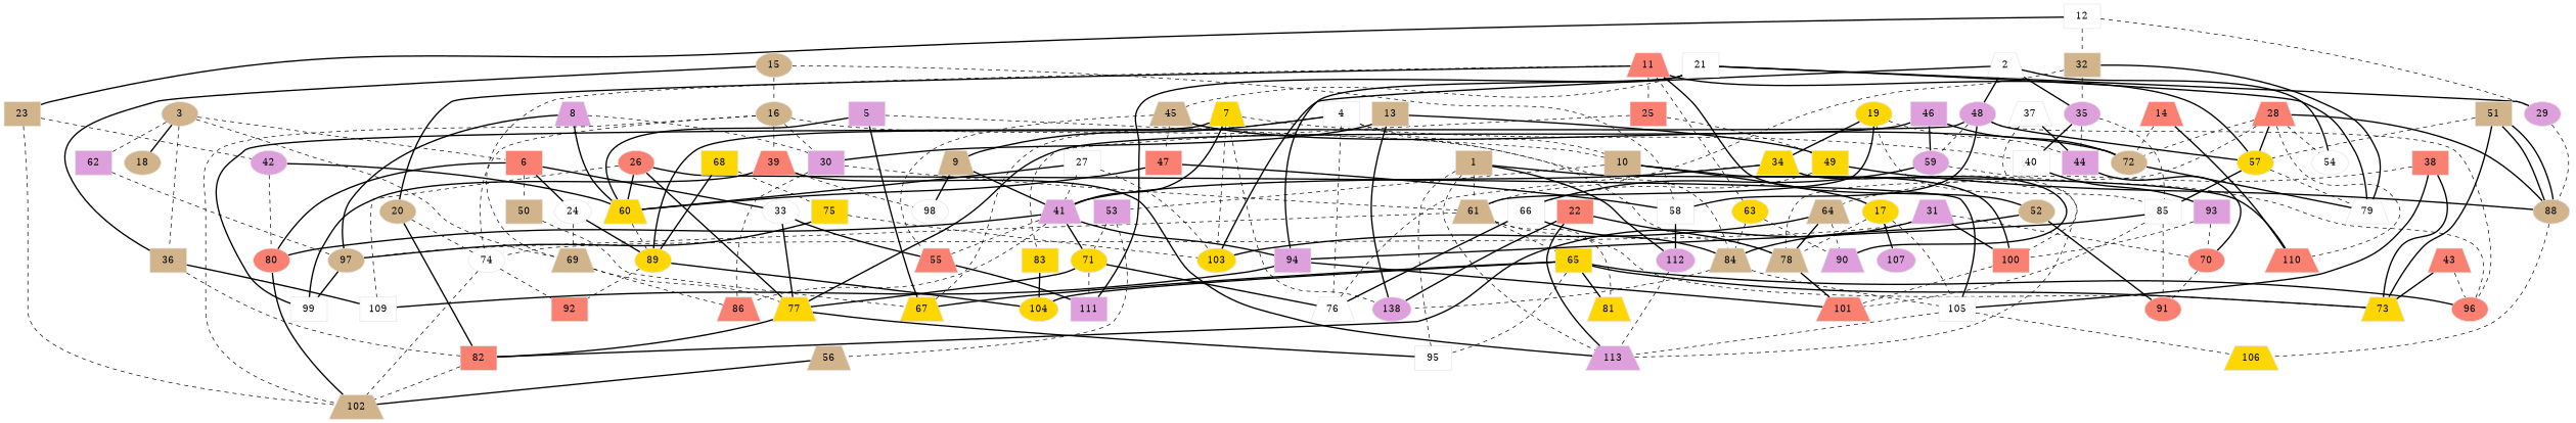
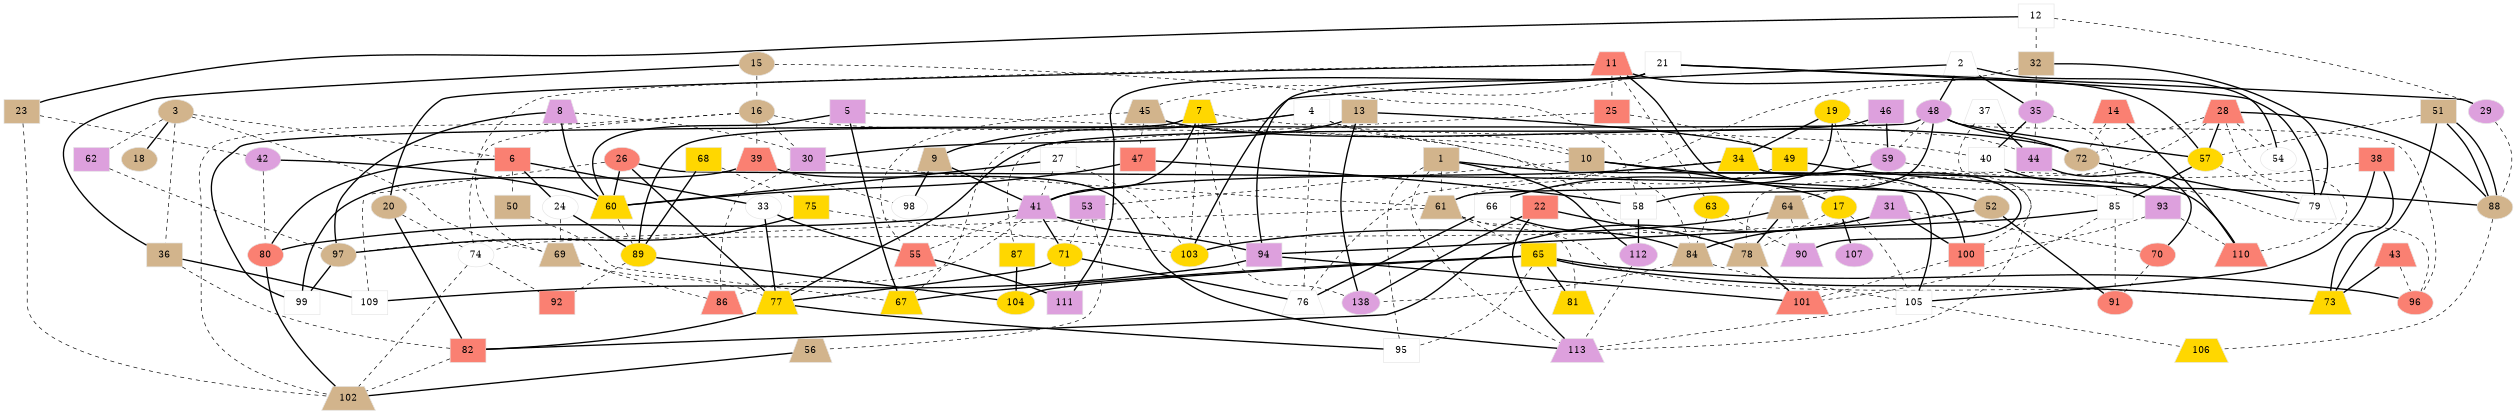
  graph {
    node [color=gray90 fillcolor=tan shape=box style=filled]
    edge [style=bold]
    61 [shape=trapezium]
    1
    95 [fillcolor=white]
    110 [fillcolor=salmon shape=trapezium]
    112 [fillcolor=plum shape=ellipse]
    113 [fillcolor=plum shape=trapezium]
    97 [shape=ellipse]
    73 [fillcolor=gold shape=trapezium]
    65 [fillcolor=gold]
    81 [fillcolor=gold shape=trapezium]
    2 [fillcolor=white shape=trapezium]
    35 [fillcolor=plum shape=ellipse]
    48 [fillcolor=plum shape=ellipse]
    54 [fillcolor=white shape=ellipse]
    103 [fillcolor=gold shape=ellipse]
    40 [fillcolor=white]
    44 [fillcolor=plum]
    85 [fillcolor=white]
    57 [fillcolor=gold shape=ellipse]
    58 [fillcolor=white]
    99 [fillcolor=white]
    96 [fillcolor=salmon shape=ellipse]
    59 [fillcolor=plum shape=ellipse]
    3 [shape=ellipse]
    6 [fillcolor=salmon]
    18 [shape=ellipse]
    36
    62 [fillcolor=plum]
    69 [shape=trapezium]
    24 [fillcolor=white shape=ellipse]
    33 [fillcolor=white shape=ellipse]
    50
    80 [fillcolor=salmon shape=ellipse]
    82 [fillcolor=salmon]
    109 [fillcolor=white]
    77 [fillcolor=gold shape=trapezium]
    86 [fillcolor=salmon shape=trapezium]
    4 [fillcolor=white]
    9 [shape=trapezium]
    10
    67 [fillcolor=gold shape=trapezium]
    76 [fillcolor=white shape=trapezium]
    84 [shape=trapezium]
    41 [fillcolor=plum shape=trapezium]
    98 [fillcolor=white shape=ellipse]
    17 [fillcolor=gold shape=ellipse]
    53 [fillcolor=plum]
    100 [fillcolor=salmon]
    n49 [fillcolor=plum label=138 shape=ellipse]
    105 [fillcolor=white]
    5 [fillcolor=plum]
    60 [fillcolor=gold shape=trapezium]
    89 [fillcolor=gold shape=ellipse]
    55 [fillcolor=salmon shape=trapezium]
    102 [shape=trapezium]
    7 [fillcolor=gold shape=trapezium]
    93 [fillcolor=plum]
    94 [fillcolor=plum]
    71 [fillcolor=gold shape=ellipse]
    104 [fillcolor=gold shape=ellipse]
    92 [fillcolor=salmon]
    8 [fillcolor=plum shape=trapezium]
    30 [fillcolor=plum]
    78 [shape=trapezium]
    107 [fillcolor=plum shape=ellipse]
    56 [shape=trapezium]
    101 [fillcolor=salmon shape=trapezium]
    11 [fillcolor=salmon shape=trapezium]
    20 [shape=ellipse]
    25 [fillcolor=salmon]
    52 [shape=ellipse]
    63 [fillcolor=gold shape=ellipse]
    74 [fillcolor=white shape=ellipse]
    49 [fillcolor=gold]
-   87 [fillcolor=gold label=83]
+   87 [fillcolor=gold]
    91 [fillcolor=salmon shape=ellipse]
    79 [fillcolor=white shape=trapezium]
    90 [fillcolor=plum shape=trapezium]
    12 [fillcolor=white]
    23
    29 [fillcolor=plum shape=ellipse]
    32
    42 [fillcolor=plum shape=ellipse]
    88 [shape=ellipse]
    13
    66 [fillcolor=white]
    14 [fillcolor=salmon shape=trapezium]
    72 [shape=ellipse]
    15 [shape=ellipse]
    16 [shape=ellipse]
    39 [fillcolor=salmon shape=trapezium]
    106 [fillcolor=gold shape=trapezium]
    19 [fillcolor=gold shape=ellipse]
    34 [fillcolor=gold shape=trapezium]
    70 [fillcolor=salmon shape=ellipse]
    21 [fillcolor=white]
    45 [shape=trapezium]
    111 [fillcolor=plum]
    47 [fillcolor=salmon]
    22 [fillcolor=salmon]
    26 [fillcolor=salmon shape=ellipse]
    27 [fillcolor=white]
    28 [fillcolor=salmon shape=trapezium]
    31 [fillcolor=plum shape=trapezium]
    37 [fillcolor=white shape=trapezium]
    38 [fillcolor=salmon]
    64 [shape=trapezium]
    43 [fillcolor=salmon shape=trapezium]
    46 [fillcolor=plum]
    51
    68 [fillcolor=gold]
    75 [fillcolor=gold]
    61 -- 97 [style=dashed]
    61 -- 73 [style=dashed]
    61 -- 65 [style=dashed]
    61 -- 81 [style=dashed]
    1 -- 61 [style=dashed]
    1 -- 95 [style=dashed]
    1 -- 110
    1 -- 112
    1 -- 113 [style=dashed]
    112 -- 113 [style=dashed]
    97 -- 99
    65 -- 95 [style=dashed]
    65 -- 73
    65 -- 81
    65 -- 96
    65 -- 67
    65 -- 104
    2 -- 35
    2 -- 48
    2 -- 54
    2 -- 103
    35 -- 40
    35 -- 44 [style=dashed]
    35 -- 85 [style=dashed]
    48 -- 57
    48 -- 58
    48 -- 99
    48 -- 96 [style=dashed]
    48 -- 59 [style=dashed]
    40 -- 93
    44 -- 70
    85 -- 94
    85 -- 101 [style=dashed]
    85 -- 91 [style=dashed]
    57 -- 85
    57 -- 79 [style=dashed]
    58 -- 112
    59 -- 96 [style=dashed]
    59 -- 66
    3 -- 6 [style=dashed]
    3 -- 18
    3 -- 36 [style=dashed]
    3 -- 62 [style=dashed]
    3 -- 69 [style=dashed]
    6 -- 24
    6 -- 33
    6 -- 50 [style=dashed]
    6 -- 80
    36 -- 82 [style=dashed]
    36 -- 109
    62 -- 97 [style=dashed]
    69 -- 77 [style=dashed]
    69 -- 86 [style=dashed]
    24 -- 69 [style=dashed]
    24 -- 89
    33 -- 77
    33 -- 55
    50 -- 67 [style=dashed]
    80 -- 102
    82 -- 102 [style=dashed]
    77 -- 95
    77 -- 82
    4 -- 9
    4 -- 10 [style=dashed]
    4 -- 67 [style=dashed]
    4 -- 76 [style=dashed]
    4 -- 84 [style=dashed]
    9 -- 41
    9 -- 98
    10 -- 17
    10 -- 53 [style=dashed]
    10 -- 100
    84 -- n49 [style=dashed]
    84 -- 105 [style=dashed]
    41 -- 80
    41 -- 86 [style=dashed]
    41 -- 55 [style=dashed]
    41 -- 94
    41 -- 71
    17 -- 105 [style=dashed]
    17 -- 78 [style=dashed]
    17 -- 107
    53 -- 71 [style=dashed]
    53 -- 56 [style=dashed]
    100 -- 101 [style=dashed]
    105 -- 113 [style=dashed]
    105 -- 106 [style=dashed]
    5 -- 10 [style=dashed]
    5 -- 67
    5 -- 60
    60 -- 89 [style=dashed]
    89 -- 104
    89 -- 92 [style=dashed]
    55 -- 111
    7 -- 103 [style=dashed]
    7 -- 40 [style=dashed]
    7 -- 41
    7 -- n49 [style=dashed]
    7 -- 89
-   93 -- 70 [style=dashed]
+   93 -- 110 [style=dashed]
    93 -- 100 [style=dashed]
    94 -- 109
    94 -- 101
    71 -- 77
    71 -- 76
    71 -- 111 [style=dashed]
    8 -- 97
    8 -- 60
    8 -- 30 [style=dashed]
    30 -- 61 [style=dashed]
    30 -- 86 [style=dashed]
    78 -- 101
    56 -- 102
    11 -- 57
    11 -- 69 [style=dashed]
    11 -- 20
    11 -- 25 [style=dashed]
    11 -- 52
    11 -- 63 [style=dashed]
    20 -- 82
    20 -- 74 [style=dashed]
    25 -- 49 [style=dashed]
    25 -- 87 [style=dashed]
    52 -- 84
    52 -- 91
    63 -- 84 [style=dashed]
    63 -- 90 [style=dashed]
    74 -- 102 [style=dashed]
    74 -- 92 [style=dashed]
    49 -- 88
    49 -- 66 [style=dashed]
    87 -- 104
    12 -- 23
    12 -- 29 [style=dashed]
    12 -- 32 [style=dashed]
    23 -- 102 [style=dashed]
    23 -- 42 [style=dashed]
    29 -- 88 [style=dashed]
    32 -- 61 [style=dashed]
    32 -- 35 [style=dashed]
    32 -- 79
    42 -- 80 [style=dashed]
    42 -- 60
    88 -- 106 [style=dashed]
    13 -- n49
    13 -- 30
    13 -- 49
    66 -- 76
    66 -- 84
    14 -- 110
    14 -- 72 [style=dashed]
    72 -- 79
    15 -- 58 [style=dashed]
    15 -- 36
    15 -- 16 [style=dashed]
    16 -- 102 [style=dashed]
    16 -- 30 [style=dashed]
    16 -- 78 [style=dashed]
    16 -- 74 [style=dashed]
    16 -- 39 [style=dashed]
    39 -- 113
    39 -- 99
    39 -- 98 [style=dashed]
    19 -- 61
    19 -- 44 [style=dashed]
    19 -- 85 [style=dashed]
    19 -- 34
    34 -- 113 [style=dashed]
    34 -- 76 [style=dashed]
    34 -- 41
    34 -- 90
    70 -- 91 [style=dashed]
    21 -- 94
    21 -- 79
    21 -- 29
    21 -- 45 [style=dashed]
    21 -- 111
    45 -- 55 [style=dashed]
    45 -- 72
    45 -- 47 [style=dashed]
    47 -- 58
    47 -- 60
    22 -- 113
    22 -- n49
    22 -- 78
    26 -- 109 [style=dashed]
    26 -- 77
    26 -- 105
    26 -- 60
    27 -- 103 [style=dashed]
    27 -- 41 [style=dashed]
    27 -- 60
    28 -- 110 [style=dashed]
    28 -- 54 [style=dashed]
    28 -- 57
    28 -- 78 [style=dashed]
    28 -- 88
    28 -- 72 [style=dashed]
    31 -- 82
    31 -- 100
    31 -- 74 [style=dashed]
    31 -- 70 [style=dashed]
    37 -- 44
    37 -- 100 [style=dashed]
    38 -- 73
    38 -- 105
    38 -- 64 [style=dashed]
    64 -- 103
    64 -- 78
    64 -- 90 [style=dashed]
    43 -- 73
    43 -- 96 [style=dashed]
    46 -- 59
    46 -- 77
-   46 -- 72
+   48 -- 72
    51 -- 73
    51 -- 57 [style=dashed]
    51 -- 88
    51 -- 88
    68 -- 89
    68 -- 75 [style=dashed]
    75 -- 97
    75 -- 103 [style=dashed]
  }
